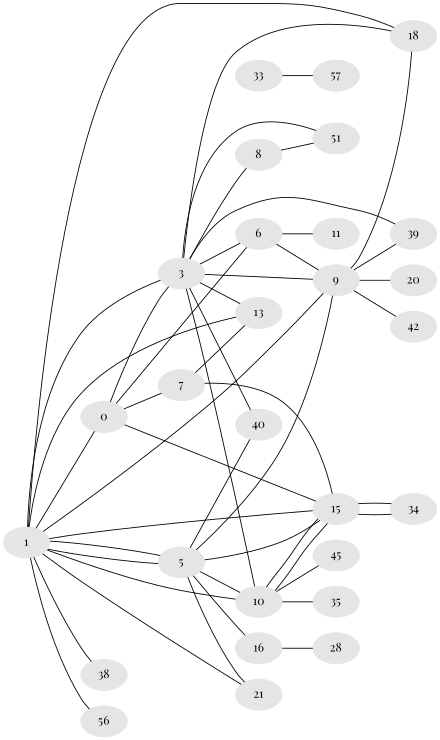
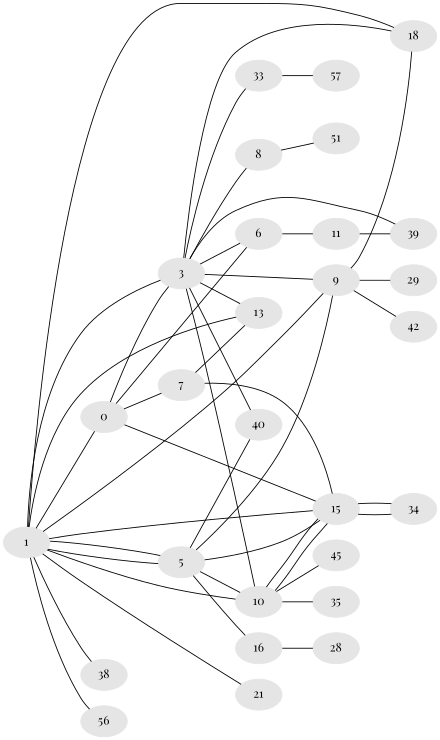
  graph {
    fontname="Playfair Display"
    rankdir=LR
    node [color=gray90 fontname="Playfair Display" style=filled]
    edge [fontname="Playfair Display"]
    1 [super="+12"]
    n2 [label=0]
    3 [super="+4+19+23"]
    5 [super="+14+55"]
    9 [super="+17"]
    10 [super="+36+22+26+44"]
    13 [super="+41"]
    15 [super="+31+27+50"]
    18 [super="+25"]
    21 [super="+24"]
    38
    56
    6 [super="+54"]
    7
    8 [super="+29"]
    33
    39
    40 [super="+47"]
    16
-   20
+   20 [label=29]
    42
    35 [super="+43"]
    45
    34
    11
    51
    57
    28
    1 -- n2
    1 -- 3 [weight=2]
    1 -- 5
    1 -- 5
    1 -- 9
    1 -- 10 [weight=2]
    1 -- 13
    1 -- 15
    1 -- 18
    1 -- 21
    1 -- 38
    1 -- 56
    n2 -- 3
    n2 -- 15 [weight=2]
    n2 -- 6
    n2 -- 7
    3 -- 9
    3 -- 10
    3 -- 13
    3 -- 18
    3 -- 6
    3 -- 8
-   3 -- 51
+   3 -- 33
    3 -- 39
    3 -- 40
    5 -- 9 [weight=2]
    5 -- 10
    5 -- 15
-   5 -- 21
    5 -- 40
    5 -- 16
    9 -- 18
-   9 -- 39
+   11 -- 39
    9 -- 20
    9 -- 42
    10 -- 15
    10 -- 15
    10 -- 35 [weight=2]
    10 -- 45
    15 -- 34
    15 -- 34
-   6 -- 9
    6 -- 11
    7 -- 13
    7 -- 15
    8 -- 51
    33 -- 57
    16 -- 28
  }
